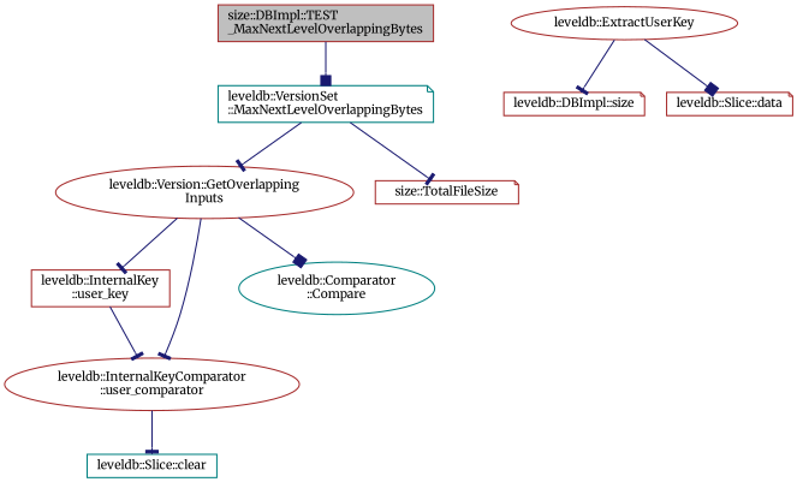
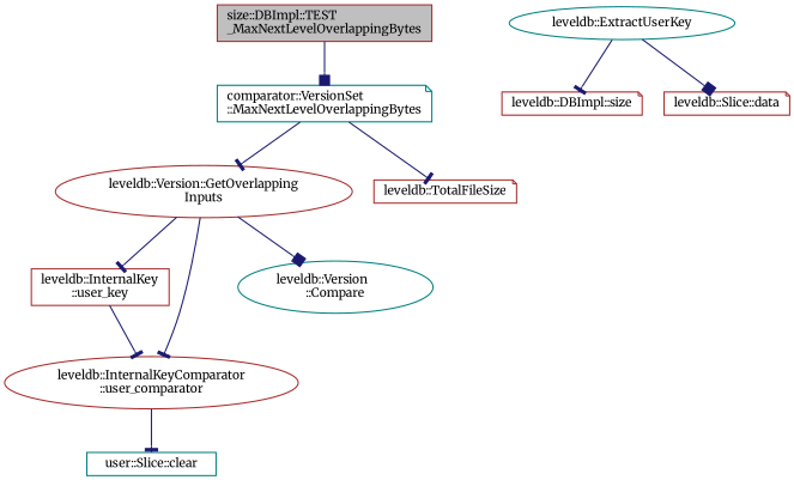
  digraph {
    fontname=Merriweather
    rankdir=TB
    node [color=brown fillcolor=white fontname=Merriweather fontsize=10 shape=note style=filled]
    edge [arrowhead=tee color=midnightblue fontname=Merriweather fontsize=10 labelfontname=Helvetica labelfontsize=10 style=solid]
    n1 [fillcolor=grey75 fontcolor=black height=0.2 label="size::DBImpl::TEST\l_MaxNextLevelOverlappingBytes" shape=box width=0.4]
-   n2 [color=teal height=0.2 label="leveldb::VersionSet\l::MaxNextLevelOverlappingBytes" width=0.4]
+   n2 [color=teal height=0.2 label="comparator::VersionSet\l::MaxNextLevelOverlappingBytes" width=0.4]
    n3 [height=0.2 label="leveldb::Version::GetOverlapping\lInputs" shape=ellipse width=0.4]
-   n4 [height=0.2 label="size::TotalFileSize" width=0.4]
+   n4 [height=0.2 label="leveldb::TotalFileSize" width=0.4]
    n5 [height=0.2 label="leveldb::InternalKey\l::user_key" shape=box width=0.4]
    n6 [height=0.2 label="leveldb::InternalKeyComparator\l::user_comparator" shape=ellipse width=0.4]
-   n7 [color=teal height=0.2 label="leveldb::Comparator\l::Compare" shape=ellipse width=0.4]
-   n8 [color=teal height=0.2 label="leveldb::Slice::clear" shape=box width=0.4]
-   n9 [height=0.2 label="leveldb::ExtractUserKey" shape=ellipse width=0.4]
+   n7 [color=teal height=0.2 label="leveldb::Version\l::Compare" shape=ellipse width=0.4]
+   n8 [color=teal height=0.2 label="user::Slice::clear" shape=box width=0.4]
+   n9 [color=teal height=0.2 label="leveldb::ExtractUserKey" shape=ellipse width=0.4]
    n10 [height=0.2 label="leveldb::DBImpl::size" width=0.4]
    n11 [height=0.2 label="leveldb::Slice::data" width=0.4]
    n1 -> n2 [arrowhead=box]
    n2 -> n3
    n2 -> n4
    n3 -> n5
    n3 -> n6
    n3 -> n7 [arrowhead=box]
    n5 -> n6
    n6 -> n8
    n9 -> n10
    n9 -> n11 [arrowhead=box]
  }
